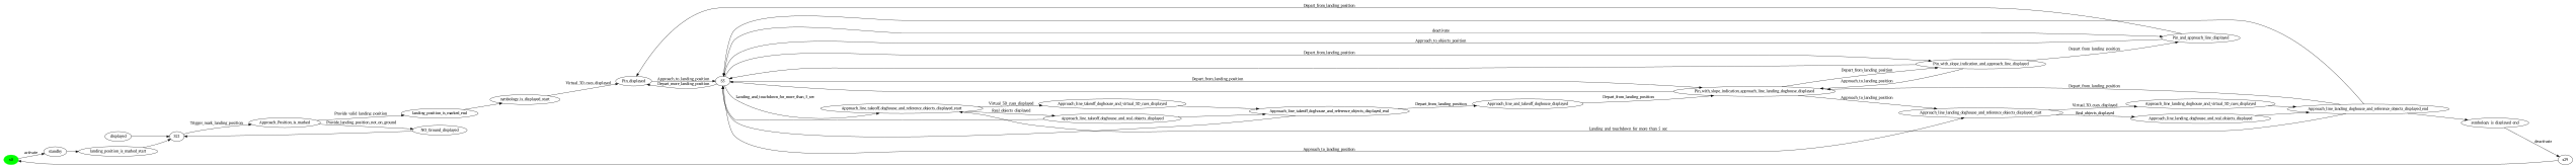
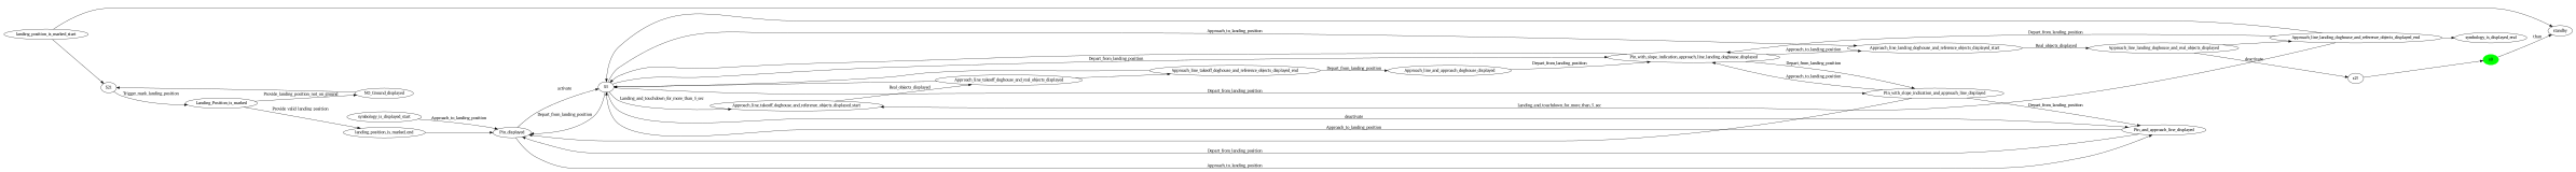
  digraph {
    fontname="PT Serif"
    rankdir=LR
    node [fontname="PT Serif"]
    edge [fontname="PT Serif"]
    n1 [color=green label=s0 style=filled]
    n2 [label=standby]
    n3 [label=landing_position_is_marked_start]
    n4 [label=Approach_line_landing_doghouse_and_reference_objects_displayed_end]
    n5 [label=symbology_is_displayed_end]
    n6 [label=Approach_line_takeoff_doghouse_and_reference_objects_displayed_start]
    n7 [label=S5]
    n8 [label=Pin_with_slope_indication_approach_line_landing_doghouse_displayed]
    n9 [label=s29]
    n10 [label=Approach_line_takeoff_doghouse_and_real_objects_displayed]
-   n11 [label=Approach_line_takeoff_doghouse_and_virtual_3D_cues_displayed]
    n12 [label=Pin_displayed]
    n13 [label=Pin_and_approach_line_displayed]
    n14 [label=Pin_with_slope_indication_and_approach_line_displayed]
    n15 [label=Approach_line_landing_doghouse_and_reference_objects_displayed_start]
    n16 [label=Approach_line_takeoff_doghouse_and_reference_objects_displayed_end]
-   n17 [label=Approach_line_landing_doghouse_and_virtual_3D_cues_displayed]
    n18 [label=Approach_line_landing_doghouse_and_real_objects_displayed]
    n19 [label=S21]
-   n20 [label=Approach_Position_is_marked]
-   n21 [label=Approach_line_and_takeoff_doghouse_displayed]
+   n20 [label=Landing_Position_is_marked]
+   n21 [label=Approach_line_and_approach_doghouse_displayed]
    n22 [label=NO_Ground_displayed]
    n23 [label=landing_position_is_marked_end]
-   n24 [label=displayed]
    n25 [label=symbology_is_displayed_start]
-   n1 -> n2 [label=" activate "]
-   n2 -> n3 [label="  "]
+   n1 -> n2 [label=" than "]
+   n3 -> n2 [label="  "]
    n3 -> n19 [label="  "]
    n4 -> n5 [label="  "]
    n4 -> n6 [label=" Landing_and_touchdown_for_more_than_5_sec "]
    n4 -> n7 [label="  "]
    n4 -> n8 [label=" Depart_from_landing_position "]
-   n5 -> n9 [label=" deactivate "]
+   n18 -> n9 [label=" deactivate "]
    n6 -> n10 [label=" Real_objects_displayed"]
-   n6 -> n11 [label=" Virtual_3D_cues_displayed"]
    n7 -> n6 [label=" Landing_and_touchdown_for_more_than_5_sec "]
    n7 -> n8 [label=" Depart_from_landing_position "]
-   n7 -> n12 [label=" Depart_more_landing_position "]
+   n7 -> n12 [label=" Depart_from_landing_position "]
    n7 -> n13 [label=" deactivate "]
    n7 -> n14 [label=" Depart_from_landing_position "]
    n7 -> n15 [label=" Approach_to_landing_position "]
    n8 -> n7 [label="  "]
    n8 -> n14 [label=" Depart_from_landing_position "]
    n8 -> n15 [label=" Approach_to_landing_position "]
    n9 -> n1 [label="  "]
    n10 -> n7 [label="  "]
    n10 -> n16 [label="  "]
-   n11 -> n16 [label="  "]
-   n12 -> n7 [label=" Approach_to_landing_position "]
-   n13 -> n7 [label=" Approach_to_objects_position "]
+   n12 -> n7 [label=" activate "]
+   n12 -> n13 [label=" Approach_to_landing_position "]
+   n13 -> n7 [label=" Approach_to_landing_position "]
    n13 -> n12 [label=" Depart_from_landing_position "]
-   n14 -> n7 [label="  "]
+   n14 -> n12 [label="  "]
    n14 -> n8 [label=" Approach_to_landing_position "]
    n14 -> n13 [label=" Depart_from_landing_position "]
-   n15 -> n17 [label=" Virtual_3D_cues_displayed"]
    n15 -> n18 [label=" Real_objects_displayed"]
    n16 -> n7 [label="  "]
    n16 -> n21 [label=" Depart_from_landing_position "]
-   n17 -> n4 [label="  "]
    n18 -> n4 [label="  "]
    n19 -> n20 [label=" Trigger_mark_landing_position "]
    n20 -> n22 [label=" Provide_landing_position_not_on_ground"]
    n20 -> n23 [label=" Provide_valid_landing_position "]
    n21 -> n8 [label=" Depart_from_landing_position "]
    n22 -> n19 [label="  "]
-   n23 -> n25 [label="  "]
-   n24 -> n19 [label="  "]
-   n25 -> n12 [label=" Virtual_3D_cues_displayed"]
+   n23 -> n12 [label="  "]
+   n25 -> n12 [label=" Approach_to_landing_position "]
  }
